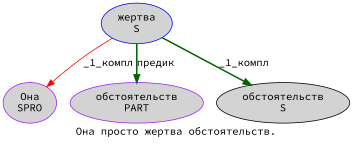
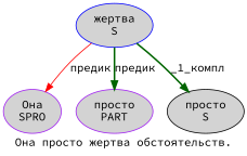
  digraph {
    fontname="Source Code Pro"
    label="Она просто жертва обстоятельств."
    node [color=purple fillcolor=lightgray fontname="Source Code Pro" penwidth=1 shape=ellipse style=filled]
    edge [color=darkgreen fontname="Source Code Pro" style=bold]
    n1 [label="Она\nSPRO"]
-   n2 [label="обстоятельств\nPART"]
+   n2 [label="просто\nPART"]
    n3 [color=blue label="жертва\nS"]
-   n4 [color=black label="обстоятельств\nS"]
-   n3 -> n1 [color=red label="_1_компл" style=solid]
+   n4 [color=black label="просто\nS"]
+   n3 -> n1 [color=red label="предик" style=solid]
    n3 -> n2 [label="предик"]
    n3 -> n4 [label="_1_компл"]
  }
